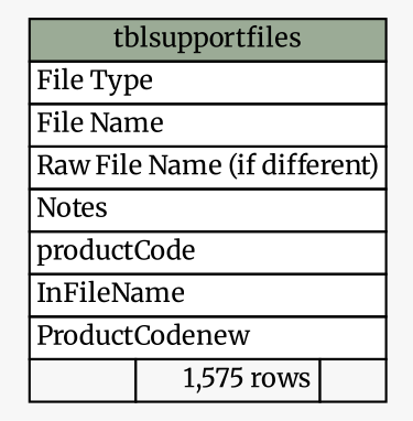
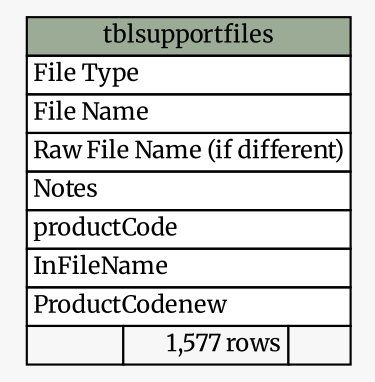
  digraph {
    bgcolor="#f7f7f7"
    fontname=Merriweather
    fontsize=11
    nodesep=0.18
    rankdir=TB
    ranksep=0.46
-   n1 [fontname=Merriweather fontsize=11 label=<     <TABLE BORDER="0" CELLBORDER="1" CELLSPACING="0" BGCOLOR="#ffffff">       <TR><TD COLSPAN="3" BGCOLOR="#9bab96" ALIGN="CENTER">tblsupportfiles</TD></TR>       <TR><TD PORT="File Type" COLSPAN="3" ALIGN="LEFT">File Type</TD></TR>       <TR><TD PORT="File Name" COLSPAN="3" ALIGN="LEFT">File Name</TD></TR>       <TR><TD PORT="Raw File Name (if different)" COLSPAN="3" ALIGN="LEFT">Raw File Name (if different)</TD></TR>       <TR><TD PORT="Notes" COLSPAN="3" ALIGN="LEFT">Notes</TD></TR>       <TR><TD PORT="productCode" COLSPAN="3" ALIGN="LEFT">productCode</TD></TR>       <TR><TD PORT="InFileName" COLSPAN="3" ALIGN="LEFT">InFileName</TD></TR>       <TR><TD PORT="ProductCodenew" COLSPAN="3" ALIGN="LEFT">ProductCodenew</TD></TR>       <TR><TD ALIGN="LEFT" BGCOLOR="#f7f7f7">  </TD><TD ALIGN="RIGHT" BGCOLOR="#f7f7f7">1,575 rows</TD><TD ALIGN="RIGHT" BGCOLOR="#f7f7f7">  </TD></TR>     </TABLE>> shape=plaintext]
+   n1 [fontname=Merriweather fontsize=11 label=<     <TABLE BORDER="0" CELLBORDER="1" CELLSPACING="0" BGCOLOR="#ffffff">       <TR><TD COLSPAN="3" BGCOLOR="#9bab96" ALIGN="CENTER">tblsupportfiles</TD></TR>       <TR><TD PORT="File Type" COLSPAN="3" ALIGN="LEFT">File Type</TD></TR>       <TR><TD PORT="File Name" COLSPAN="3" ALIGN="LEFT">File Name</TD></TR>       <TR><TD PORT="Raw File Name (if different)" COLSPAN="3" ALIGN="LEFT">Raw File Name (if different)</TD></TR>       <TR><TD PORT="Notes" COLSPAN="3" ALIGN="LEFT">Notes</TD></TR>       <TR><TD PORT="productCode" COLSPAN="3" ALIGN="LEFT">productCode</TD></TR>       <TR><TD PORT="InFileName" COLSPAN="3" ALIGN="LEFT">InFileName</TD></TR>       <TR><TD PORT="ProductCodenew" COLSPAN="3" ALIGN="LEFT">ProductCodenew</TD></TR>       <TR><TD ALIGN="LEFT" BGCOLOR="#f7f7f7">  </TD><TD ALIGN="RIGHT" BGCOLOR="#f7f7f7">1,577 rows</TD><TD ALIGN="RIGHT" BGCOLOR="#f7f7f7">  </TD></TR>     </TABLE>> shape=plaintext]
  }
